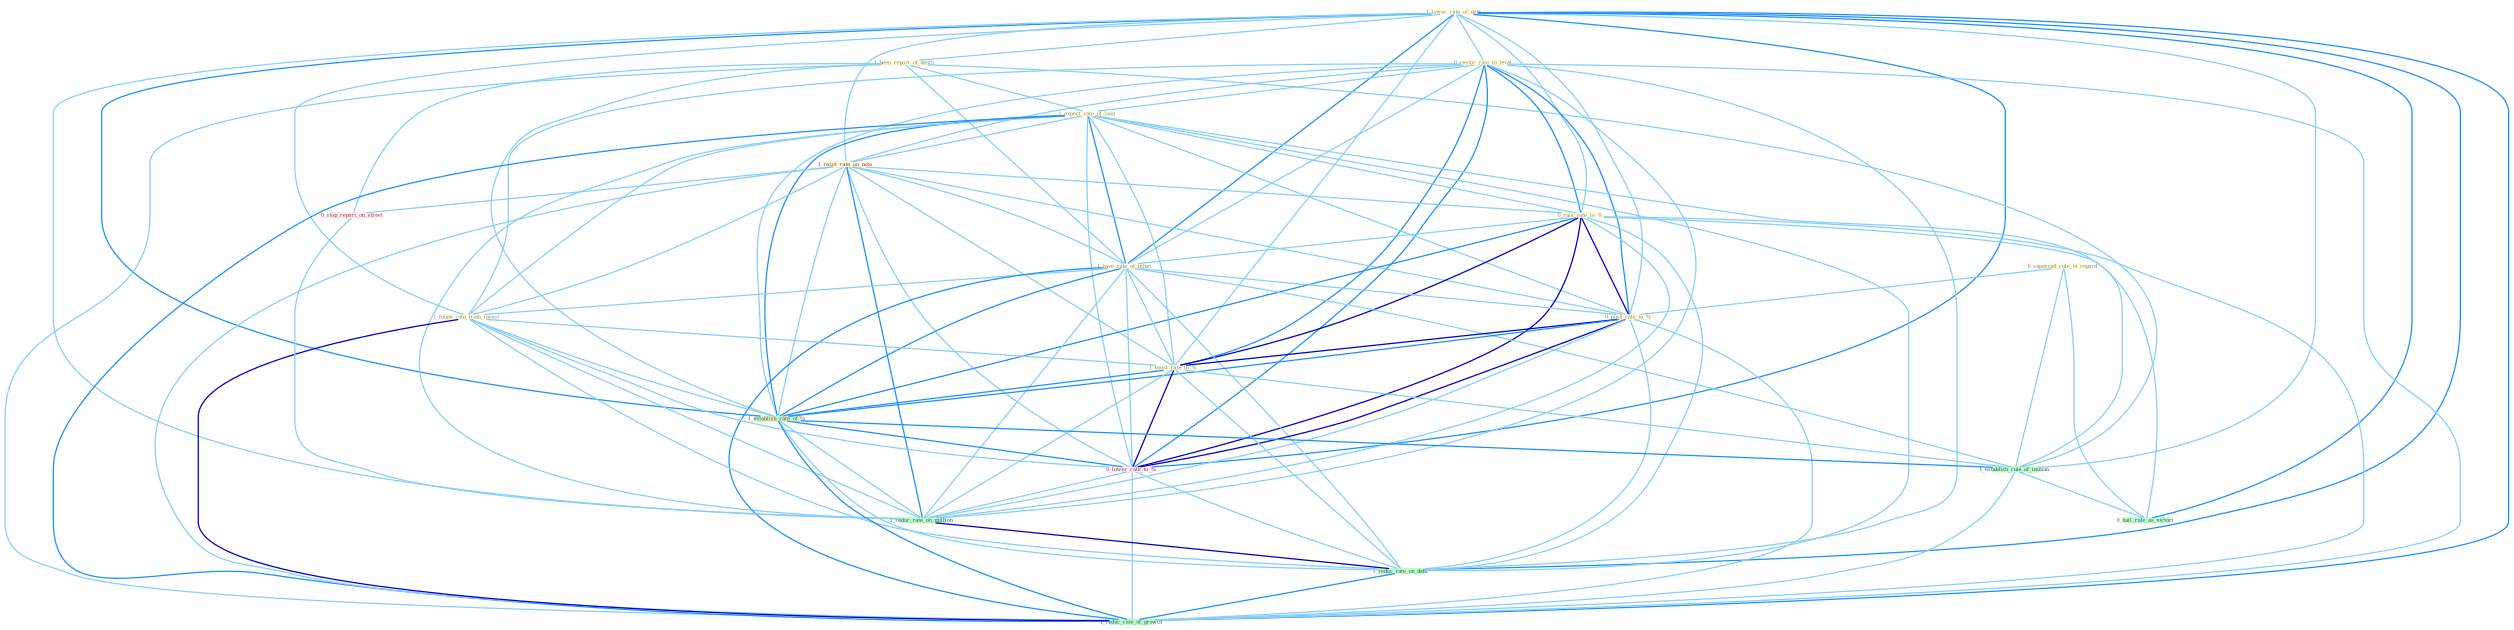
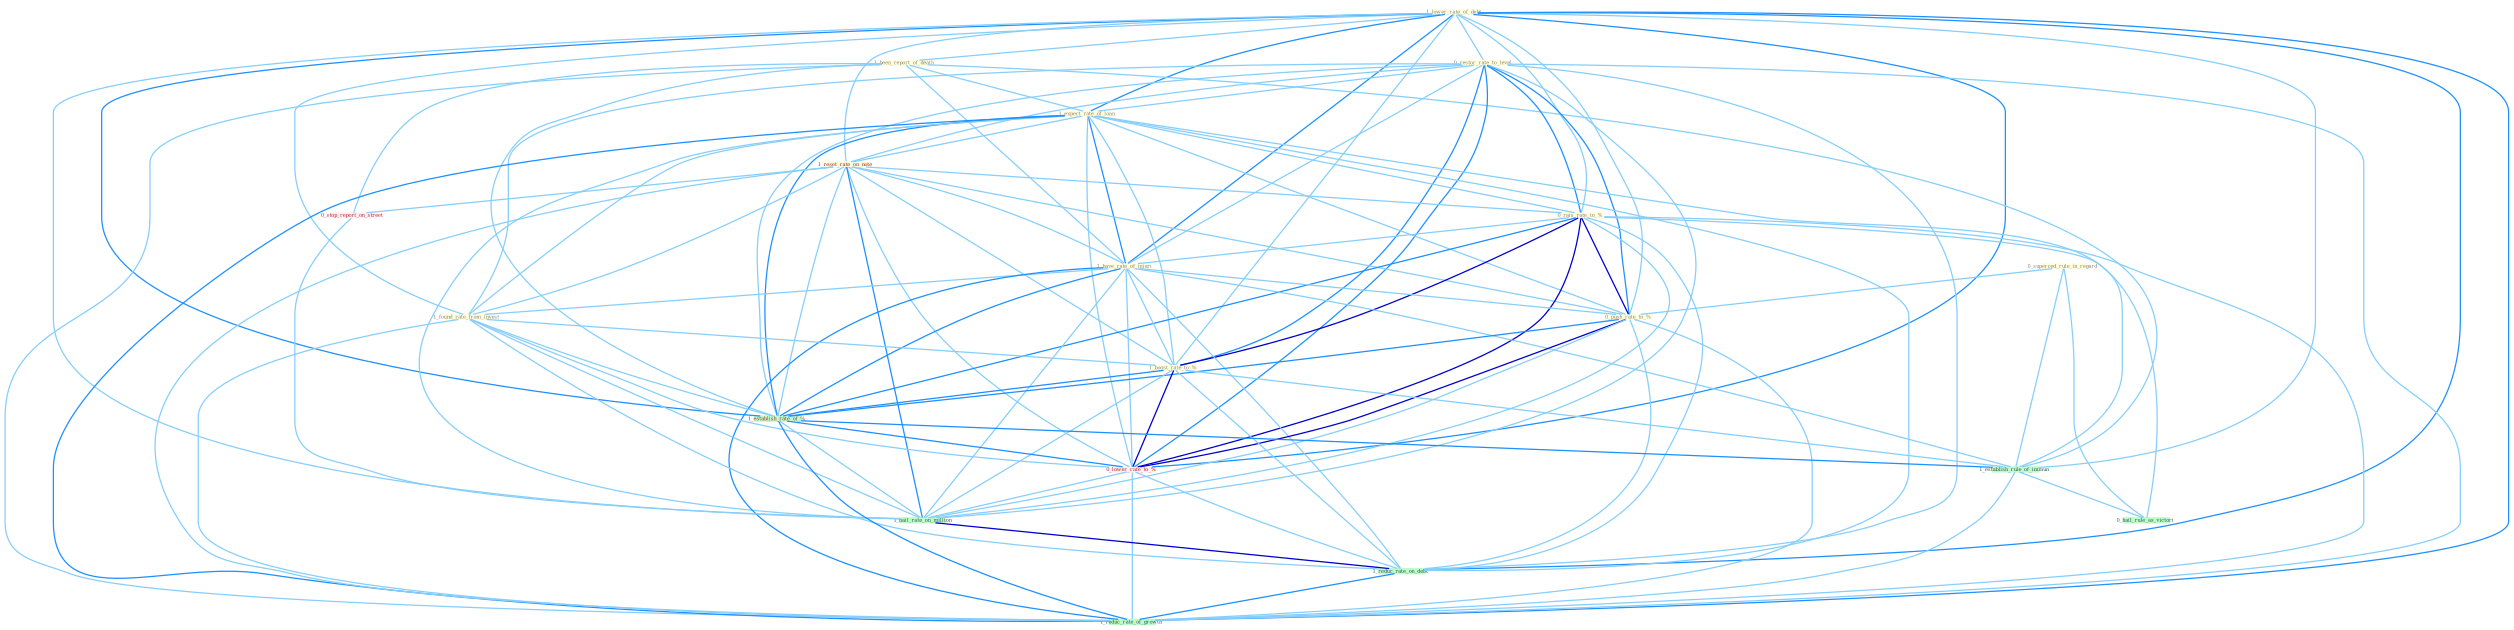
  graph {
    node [color="#ffffe0" fixedsize=true fontcolor="#8b7d6b" fontsize=4 shape=polygon style=filled]
    edge [color="#87cefa" w=1]
    "1_lower_rate_of_debt " [height=.06 width=.5]
    "0_superced_rule_in_regard " [height=.06 width=.5]
    "1_been_report_of_death " [height=.06 width=.5]
    "0_restor_rate_to_level " [height=.06 width=.5]
    "1_expect_rate_of_loan " [height=.06 width=.5]
    "1_reset_rate_on_note " [fontcolor="#b22222" height=.06 width=.5]
    "0_rais_rate_to_% " [height=.06 width=.5]
    "1_have_rate_of_injuri " [height=.06 width=.5]
    "1_found_rate_from_invest " [height=.06 width=.5]
    "0_push_rate_to_% " [height=.06 width=.5]
    "1_boost_rate_to_% " [height=.06 width=.5]
    "0_lower_rate_to_% " [color="#fff0f5" fontcolor="#b22222" height=.06 width=.5]
    "0_stop_report_on_street " [color="#fff0f5" fontcolor="#b22222" height=.06 width=.5]
    "1_establish_rate_of_% " [color="#BDFCC9" fontcolor="#b22222" height=.06 width=.5]
    "1_establish_rule_of_immun " [color="#BDFCC9" fontcolor="#2f4f4f" height=.06 width=.5]
-   "1_reduc_rate_on_million " [color="#BDFCC9" fontcolor="#2f4f4f" height=.06 width=.5]
+   "1_reduc_rate_on_million " [color="#BDFCC9" fontcolor="#2f4f4f" height=.06 width=.5 label="1_hail_rate_on_million"]
    "1_reduc_rate_on_debt " [color="#BDFCC9" fontcolor="#2f4f4f" height=.06 width=.5]
    "1_reduc_rate_of_growth " [color="#BDFCC9" fontcolor="#2f4f4f" height=.06 width=.5]
    "0_hail_rule_as_victori " [color="#BDFCC9" fontcolor="#2f4f4f" height=.06 width=.5]
    subgraph sub_1 {
      "1_lower_rate_of_debt "
      "0_superced_rule_in_regard "
      "1_been_report_of_death "
      "0_restor_rate_to_level "
      "1_expect_rate_of_loan "
      "1_reset_rate_on_note "
      "0_rais_rate_to_% "
      "1_have_rate_of_injuri "
      "1_found_rate_from_invest "
      "0_push_rate_to_% "
      "1_boost_rate_to_% "
    }
    subgraph sub_2 {
      "0_lower_rate_to_% "
      "0_stop_report_on_street "
    }
    "1_lower_rate_of_debt " -- "1_been_report_of_death "
    "1_lower_rate_of_debt " -- "0_restor_rate_to_level "
-   "1_lower_rate_of_debt " -- "0_hail_rule_as_victori " [color="#1e90ff" w=2]
+   "1_lower_rate_of_debt " -- "1_expect_rate_of_loan " [color="#1e90ff" w=2]
    "1_lower_rate_of_debt " -- "1_reset_rate_on_note "
    "1_lower_rate_of_debt " -- "0_rais_rate_to_% "
    "1_lower_rate_of_debt " -- "1_have_rate_of_injuri " [color="#1e90ff" w=2]
    "1_lower_rate_of_debt " -- "1_found_rate_from_invest "
    "1_lower_rate_of_debt " -- "0_push_rate_to_% "
    "1_lower_rate_of_debt " -- "1_boost_rate_to_% "
    "1_lower_rate_of_debt " -- "0_lower_rate_to_% " [color="#1e90ff" w=2]
    "1_lower_rate_of_debt " -- "1_establish_rate_of_% " [color="#1e90ff" w=2]
    "1_lower_rate_of_debt " -- "1_establish_rule_of_immun "
    "1_lower_rate_of_debt " -- "1_reduc_rate_on_million "
    "1_lower_rate_of_debt " -- "1_reduc_rate_on_debt " [color="#1e90ff" w=2]
    "1_lower_rate_of_debt " -- "1_reduc_rate_of_growth " [color="#1e90ff" w=2]
    "0_superced_rule_in_regard " -- "0_push_rate_to_% "
    "0_superced_rule_in_regard " -- "1_establish_rule_of_immun "
    "0_superced_rule_in_regard " -- "0_hail_rule_as_victori "
    "1_been_report_of_death " -- "1_expect_rate_of_loan "
    "1_been_report_of_death " -- "1_have_rate_of_injuri "
    "1_been_report_of_death " -- "0_stop_report_on_street "
    "1_been_report_of_death " -- "1_establish_rate_of_% "
    "1_been_report_of_death " -- "1_establish_rule_of_immun "
    "1_been_report_of_death " -- "1_reduc_rate_of_growth "
    "0_restor_rate_to_level " -- "1_expect_rate_of_loan "
    "0_restor_rate_to_level " -- "1_reset_rate_on_note "
    "0_restor_rate_to_level " -- "0_rais_rate_to_% " [color="#1e90ff" w=2]
    "0_restor_rate_to_level " -- "1_have_rate_of_injuri "
    "0_restor_rate_to_level " -- "1_found_rate_from_invest "
    "0_restor_rate_to_level " -- "0_push_rate_to_% " [color="#1e90ff" w=2]
    "0_restor_rate_to_level " -- "1_boost_rate_to_% " [color="#1e90ff" w=2]
    "0_restor_rate_to_level " -- "0_lower_rate_to_% " [color="#1e90ff" w=2]
    "0_restor_rate_to_level " -- "1_establish_rate_of_% "
    "0_restor_rate_to_level " -- "1_reduc_rate_on_million "
    "0_restor_rate_to_level " -- "1_reduc_rate_on_debt "
    "0_restor_rate_to_level " -- "1_reduc_rate_of_growth "
    "1_expect_rate_of_loan " -- "1_reset_rate_on_note "
    "1_expect_rate_of_loan " -- "0_rais_rate_to_% "
    "1_expect_rate_of_loan " -- "1_have_rate_of_injuri " [color="#1e90ff" w=2]
    "1_expect_rate_of_loan " -- "1_found_rate_from_invest "
    "1_expect_rate_of_loan " -- "0_push_rate_to_% "
    "1_expect_rate_of_loan " -- "1_boost_rate_to_% "
    "1_expect_rate_of_loan " -- "0_lower_rate_to_% "
    "1_expect_rate_of_loan " -- "1_establish_rate_of_% " [color="#1e90ff" w=2]
    "1_expect_rate_of_loan " -- "1_establish_rule_of_immun "
    "1_expect_rate_of_loan " -- "1_reduc_rate_on_million "
    "1_expect_rate_of_loan " -- "1_reduc_rate_on_debt "
    "1_expect_rate_of_loan " -- "1_reduc_rate_of_growth " [color="#1e90ff" w=2]
    "1_reset_rate_on_note " -- "0_rais_rate_to_% "
    "1_reset_rate_on_note " -- "1_have_rate_of_injuri "
    "1_reset_rate_on_note " -- "1_found_rate_from_invest "
    "1_reset_rate_on_note " -- "0_push_rate_to_% "
    "1_reset_rate_on_note " -- "1_boost_rate_to_% "
    "1_reset_rate_on_note " -- "0_lower_rate_to_% "
    "1_reset_rate_on_note " -- "0_stop_report_on_street "
    "1_reset_rate_on_note " -- "1_establish_rate_of_% "
    "1_reset_rate_on_note " -- "1_reduc_rate_on_million " [color="#1e90ff" w=2]
    "1_reset_rate_on_note " -- "1_reduc_rate_of_growth "
    "0_rais_rate_to_% " -- "1_have_rate_of_injuri "
    "0_rais_rate_to_% " -- "0_push_rate_to_% " [color="#0000cd" w=3]
    "0_rais_rate_to_% " -- "1_boost_rate_to_% " [color="#0000cd" w=3]
    "0_rais_rate_to_% " -- "0_lower_rate_to_% " [color="#0000cd" w=3]
    "0_rais_rate_to_% " -- "1_establish_rate_of_% " [color="#1e90ff" w=2]
    "0_rais_rate_to_% " -- "1_reduc_rate_on_million "
    "0_rais_rate_to_% " -- "1_reduc_rate_on_debt "
    "0_rais_rate_to_% " -- "1_reduc_rate_of_growth "
    "0_rais_rate_to_% " -- "0_hail_rule_as_victori "
    "1_have_rate_of_injuri " -- "1_found_rate_from_invest "
    "1_have_rate_of_injuri " -- "0_push_rate_to_% "
    "1_have_rate_of_injuri " -- "1_boost_rate_to_% "
    "1_have_rate_of_injuri " -- "0_lower_rate_to_% "
    "1_have_rate_of_injuri " -- "1_establish_rate_of_% " [color="#1e90ff" w=2]
    "1_have_rate_of_injuri " -- "1_establish_rule_of_immun "
    "1_have_rate_of_injuri " -- "1_reduc_rate_on_million "
    "1_have_rate_of_injuri " -- "1_reduc_rate_on_debt "
    "1_have_rate_of_injuri " -- "1_reduc_rate_of_growth " [color="#1e90ff" w=2]
    "1_found_rate_from_invest " -- "1_boost_rate_to_% "
    "1_found_rate_from_invest " -- "0_lower_rate_to_% "
    "1_found_rate_from_invest " -- "1_establish_rate_of_% "
    "1_found_rate_from_invest " -- "1_reduc_rate_on_million "
    "1_found_rate_from_invest " -- "1_reduc_rate_on_debt "
-   "1_found_rate_from_invest " -- "1_reduc_rate_of_growth " [color="#0000cd"]
-   "0_push_rate_to_% " -- "1_boost_rate_to_% " [color="#0000cd" w=3]
+   "1_found_rate_from_invest " -- "1_reduc_rate_of_growth "
    "0_push_rate_to_% " -- "0_lower_rate_to_% " [color="#0000cd" w=3]
    "0_push_rate_to_% " -- "1_establish_rate_of_% " [color="#1e90ff" w=2]
    "0_push_rate_to_% " -- "1_reduc_rate_on_million "
    "0_push_rate_to_% " -- "1_reduc_rate_on_debt "
    "0_push_rate_to_% " -- "1_reduc_rate_of_growth "
    "1_boost_rate_to_% " -- "0_lower_rate_to_% " [color="#0000cd" w=3]
    "1_boost_rate_to_% " -- "1_establish_rate_of_% " [color="#1e90ff" w=2]
    "1_boost_rate_to_% " -- "1_establish_rule_of_immun "
    "1_boost_rate_to_% " -- "1_reduc_rate_on_million "
    "1_boost_rate_to_% " -- "1_reduc_rate_on_debt "
    "0_lower_rate_to_% " -- "1_reduc_rate_on_million "
    "0_lower_rate_to_% " -- "1_reduc_rate_on_debt "
    "0_lower_rate_to_% " -- "1_reduc_rate_of_growth "
    "0_stop_report_on_street " -- "1_reduc_rate_on_million "
    "1_establish_rate_of_% " -- "0_lower_rate_to_% " [color="#1e90ff" w=2]
    "1_establish_rate_of_% " -- "1_establish_rule_of_immun " [color="#1e90ff" w=2]
    "1_establish_rate_of_% " -- "1_reduc_rate_on_million "
-   "1_establish_rate_of_% " -- "1_reduc_rate_on_debt "
    "1_establish_rate_of_% " -- "1_reduc_rate_of_growth " [color="#1e90ff" w=2]
    "1_establish_rule_of_immun " -- "1_reduc_rate_of_growth "
    "1_establish_rule_of_immun " -- "0_hail_rule_as_victori "
    "1_reduc_rate_on_million " -- "1_reduc_rate_on_debt " [color="#0000cd" w=3]
    "1_reduc_rate_on_debt " -- "1_reduc_rate_of_growth " [color="#1e90ff" w=2]
  }
